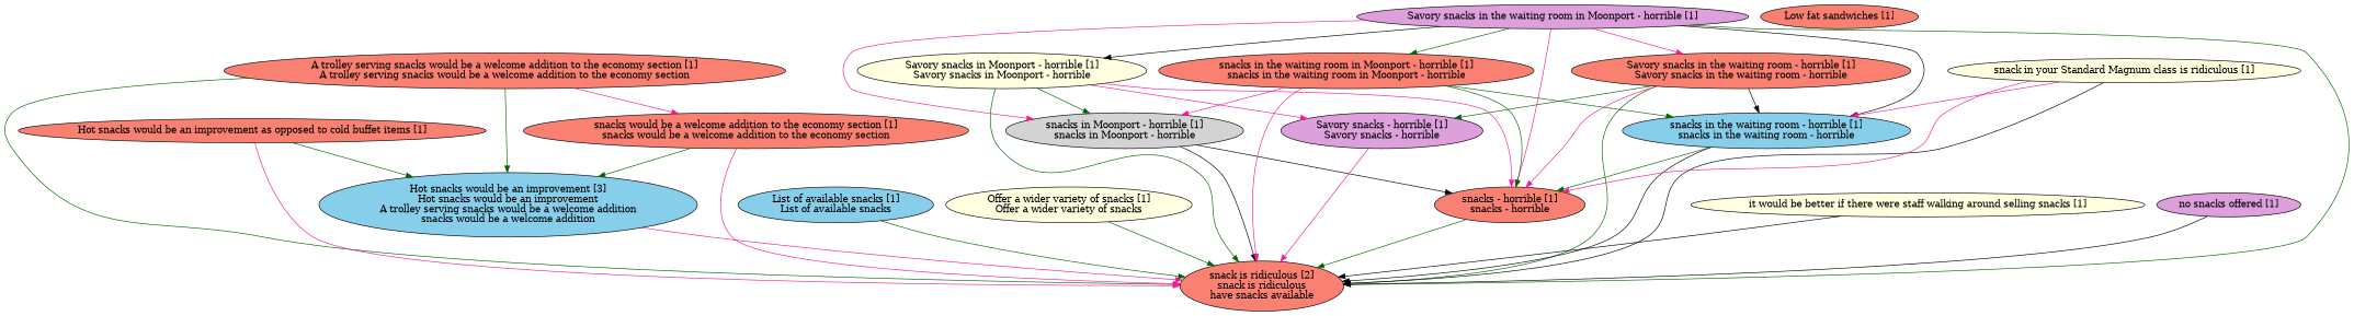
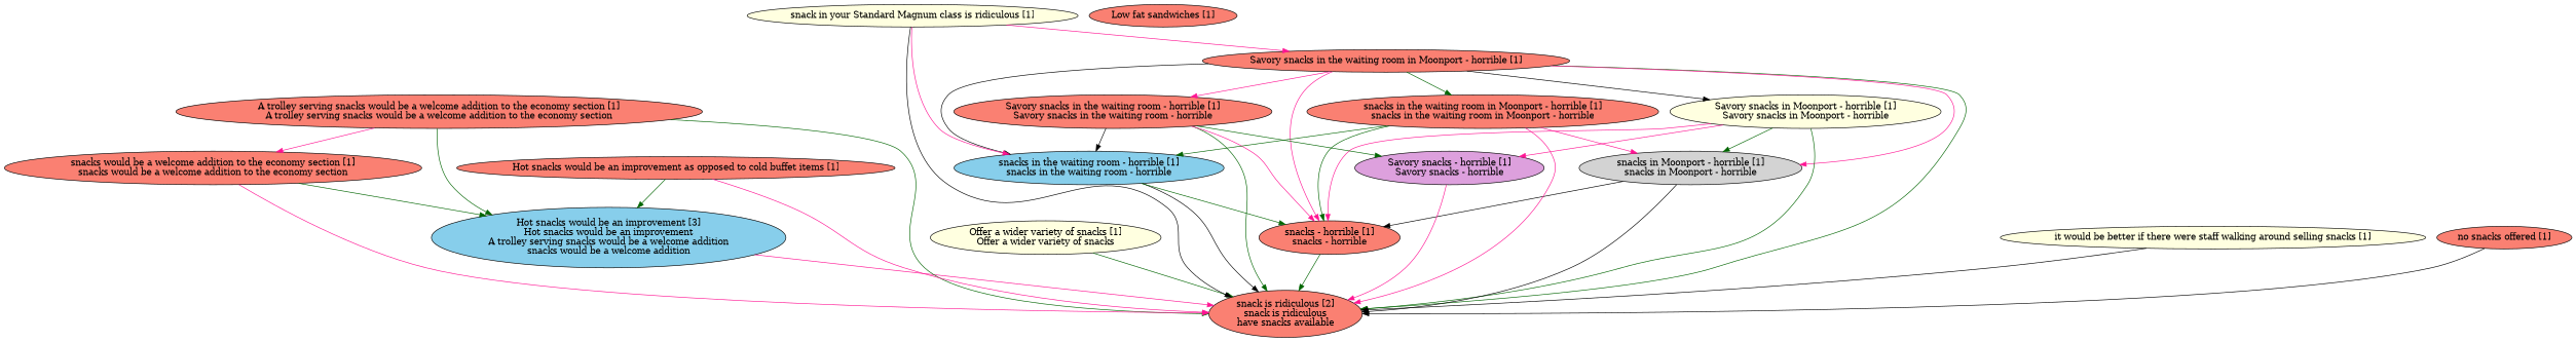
  digraph {
    node [fillcolor=salmon style=filled]
    edge [color=darkgreen]
    "Hot snacks would be an improvement [3]\nHot snacks would be an improvement\nA trolley serving snacks would be a welcome addition\nsnacks would be a welcome addition" [fillcolor=skyblue]
    "snack is ridiculous [2]\nsnack is ridiculous\nhave snacks available"
    "A trolley serving snacks would be a welcome addition to the economy section [1]\nA trolley serving snacks would be a welcome addition to the economy section"
    "snacks would be a welcome addition to the economy section [1]\nsnacks would be a welcome addition to the economy section"
    "Hot snacks would be an improvement as opposed to cold buffet items [1]"
-   "List of available snacks [1]\nList of available snacks" [fillcolor=skyblue]
    "Low fat sandwiches [1]"
    "Offer a wider variety of snacks [1]\nOffer a wider variety of snacks" [fillcolor=lightyellow]
-   "Savory snacks in the waiting room in Moonport - horrible [1]" [fillcolor=plum]
+   "Savory snacks in the waiting room in Moonport - horrible [1]"
    "Savory snacks in Moonport - horrible [1]\nSavory snacks in Moonport - horrible" [fillcolor=lightyellow]
    "snacks - horrible [1]\nsnacks - horrible"
    "snacks in Moonport - horrible [1]\nsnacks in Moonport - horrible" [fillcolor=lightgrey]
    "Savory snacks in the waiting room - horrible [1]\nSavory snacks in the waiting room - horrible"
    "snacks in the waiting room - horrible [1]\nsnacks in the waiting room - horrible" [fillcolor=skyblue]
    "snacks in the waiting room in Moonport - horrible [1]\nsnacks in the waiting room in Moonport - horrible"
    "Savory snacks - horrible [1]\nSavory snacks - horrible" [fillcolor=plum]
    "it would be better if there were staff walking around selling snacks [1]" [fillcolor=lightyellow]
-   "no snacks offered [1]" [fillcolor=plum]
+   "no snacks offered [1]"
    "snack in your Standard Magnum class is ridiculous [1]" [fillcolor=lightyellow]
    "Hot snacks would be an improvement [3]\nHot snacks would be an improvement\nA trolley serving snacks would be a welcome addition\nsnacks would be a welcome addition" -> "snack is ridiculous [2]\nsnack is ridiculous\nhave snacks available" [color=deeppink]
    "A trolley serving snacks would be a welcome addition to the economy section [1]\nA trolley serving snacks would be a welcome addition to the economy section" -> "Hot snacks would be an improvement [3]\nHot snacks would be an improvement\nA trolley serving snacks would be a welcome addition\nsnacks would be a welcome addition"
    "A trolley serving snacks would be a welcome addition to the economy section [1]\nA trolley serving snacks would be a welcome addition to the economy section" -> "snack is ridiculous [2]\nsnack is ridiculous\nhave snacks available"
    "A trolley serving snacks would be a welcome addition to the economy section [1]\nA trolley serving snacks would be a welcome addition to the economy section" -> "snacks would be a welcome addition to the economy section [1]\nsnacks would be a welcome addition to the economy section" [color=deeppink]
    "snacks would be a welcome addition to the economy section [1]\nsnacks would be a welcome addition to the economy section" -> "Hot snacks would be an improvement [3]\nHot snacks would be an improvement\nA trolley serving snacks would be a welcome addition\nsnacks would be a welcome addition"
    "snacks would be a welcome addition to the economy section [1]\nsnacks would be a welcome addition to the economy section" -> "snack is ridiculous [2]\nsnack is ridiculous\nhave snacks available" [color=deeppink]
    "Hot snacks would be an improvement as opposed to cold buffet items [1]" -> "Hot snacks would be an improvement [3]\nHot snacks would be an improvement\nA trolley serving snacks would be a welcome addition\nsnacks would be a welcome addition"
    "Hot snacks would be an improvement as opposed to cold buffet items [1]" -> "snack is ridiculous [2]\nsnack is ridiculous\nhave snacks available" [color=deeppink]
-   "List of available snacks [1]\nList of available snacks" -> "snack is ridiculous [2]\nsnack is ridiculous\nhave snacks available"
    "Offer a wider variety of snacks [1]\nOffer a wider variety of snacks" -> "snack is ridiculous [2]\nsnack is ridiculous\nhave snacks available"
    "Savory snacks in the waiting room in Moonport - horrible [1]" -> "snack is ridiculous [2]\nsnack is ridiculous\nhave snacks available"
    "Savory snacks in the waiting room in Moonport - horrible [1]" -> "Savory snacks in Moonport - horrible [1]\nSavory snacks in Moonport - horrible" [color=black]
    "Savory snacks in the waiting room in Moonport - horrible [1]" -> "snacks - horrible [1]\nsnacks - horrible" [color=deeppink]
    "Savory snacks in the waiting room in Moonport - horrible [1]" -> "snacks in Moonport - horrible [1]\nsnacks in Moonport - horrible" [color=deeppink]
    "Savory snacks in the waiting room in Moonport - horrible [1]" -> "Savory snacks in the waiting room - horrible [1]\nSavory snacks in the waiting room - horrible" [color=deeppink]
    "Savory snacks in the waiting room in Moonport - horrible [1]" -> "snacks in the waiting room - horrible [1]\nsnacks in the waiting room - horrible" [color=black]
    "Savory snacks in the waiting room in Moonport - horrible [1]" -> "snacks in the waiting room in Moonport - horrible [1]\nsnacks in the waiting room in Moonport - horrible"
    "Savory snacks in Moonport - horrible [1]\nSavory snacks in Moonport - horrible" -> "snack is ridiculous [2]\nsnack is ridiculous\nhave snacks available"
    "Savory snacks in Moonport - horrible [1]\nSavory snacks in Moonport - horrible" -> "snacks - horrible [1]\nsnacks - horrible" [color=deeppink]
    "Savory snacks in Moonport - horrible [1]\nSavory snacks in Moonport - horrible" -> "snacks in Moonport - horrible [1]\nsnacks in Moonport - horrible"
    "Savory snacks in Moonport - horrible [1]\nSavory snacks in Moonport - horrible" -> "Savory snacks - horrible [1]\nSavory snacks - horrible" [color=deeppink]
    "snacks - horrible [1]\nsnacks - horrible" -> "snack is ridiculous [2]\nsnack is ridiculous\nhave snacks available"
    "snacks in Moonport - horrible [1]\nsnacks in Moonport - horrible" -> "snack is ridiculous [2]\nsnack is ridiculous\nhave snacks available" [color=black]
    "snacks in Moonport - horrible [1]\nsnacks in Moonport - horrible" -> "snacks - horrible [1]\nsnacks - horrible" [color=black]
    "Savory snacks in the waiting room - horrible [1]\nSavory snacks in the waiting room - horrible" -> "snack is ridiculous [2]\nsnack is ridiculous\nhave snacks available"
    "Savory snacks in the waiting room - horrible [1]\nSavory snacks in the waiting room - horrible" -> "snacks - horrible [1]\nsnacks - horrible" [color=deeppink]
    "Savory snacks in the waiting room - horrible [1]\nSavory snacks in the waiting room - horrible" -> "snacks in the waiting room - horrible [1]\nsnacks in the waiting room - horrible" [color=black]
    "Savory snacks in the waiting room - horrible [1]\nSavory snacks in the waiting room - horrible" -> "Savory snacks - horrible [1]\nSavory snacks - horrible"
    "snacks in the waiting room - horrible [1]\nsnacks in the waiting room - horrible" -> "snack is ridiculous [2]\nsnack is ridiculous\nhave snacks available" [color=black]
    "snacks in the waiting room - horrible [1]\nsnacks in the waiting room - horrible" -> "snacks - horrible [1]\nsnacks - horrible"
    "snacks in the waiting room in Moonport - horrible [1]\nsnacks in the waiting room in Moonport - horrible" -> "snack is ridiculous [2]\nsnack is ridiculous\nhave snacks available" [color=deeppink]
    "snacks in the waiting room in Moonport - horrible [1]\nsnacks in the waiting room in Moonport - horrible" -> "snacks - horrible [1]\nsnacks - horrible"
    "snacks in the waiting room in Moonport - horrible [1]\nsnacks in the waiting room in Moonport - horrible" -> "snacks in Moonport - horrible [1]\nsnacks in Moonport - horrible" [color=deeppink]
    "snacks in the waiting room in Moonport - horrible [1]\nsnacks in the waiting room in Moonport - horrible" -> "snacks in the waiting room - horrible [1]\nsnacks in the waiting room - horrible"
    "Savory snacks - horrible [1]\nSavory snacks - horrible" -> "snack is ridiculous [2]\nsnack is ridiculous\nhave snacks available" [color=deeppink]
    "it would be better if there were staff walking around selling snacks [1]" -> "snack is ridiculous [2]\nsnack is ridiculous\nhave snacks available" [color=black]
    "no snacks offered [1]" -> "snack is ridiculous [2]\nsnack is ridiculous\nhave snacks available" [color=black]
    "snack in your Standard Magnum class is ridiculous [1]" -> "snack is ridiculous [2]\nsnack is ridiculous\nhave snacks available" [color=black]
-   "snack in your Standard Magnum class is ridiculous [1]" -> "snacks - horrible [1]\nsnacks - horrible" [color=deeppink]
+   "snack in your Standard Magnum class is ridiculous [1]" -> "Savory snacks in the waiting room in Moonport - horrible [1]" [color=deeppink]
    "snack in your Standard Magnum class is ridiculous [1]" -> "snacks in the waiting room - horrible [1]\nsnacks in the waiting room - horrible" [color=deeppink]
  }
